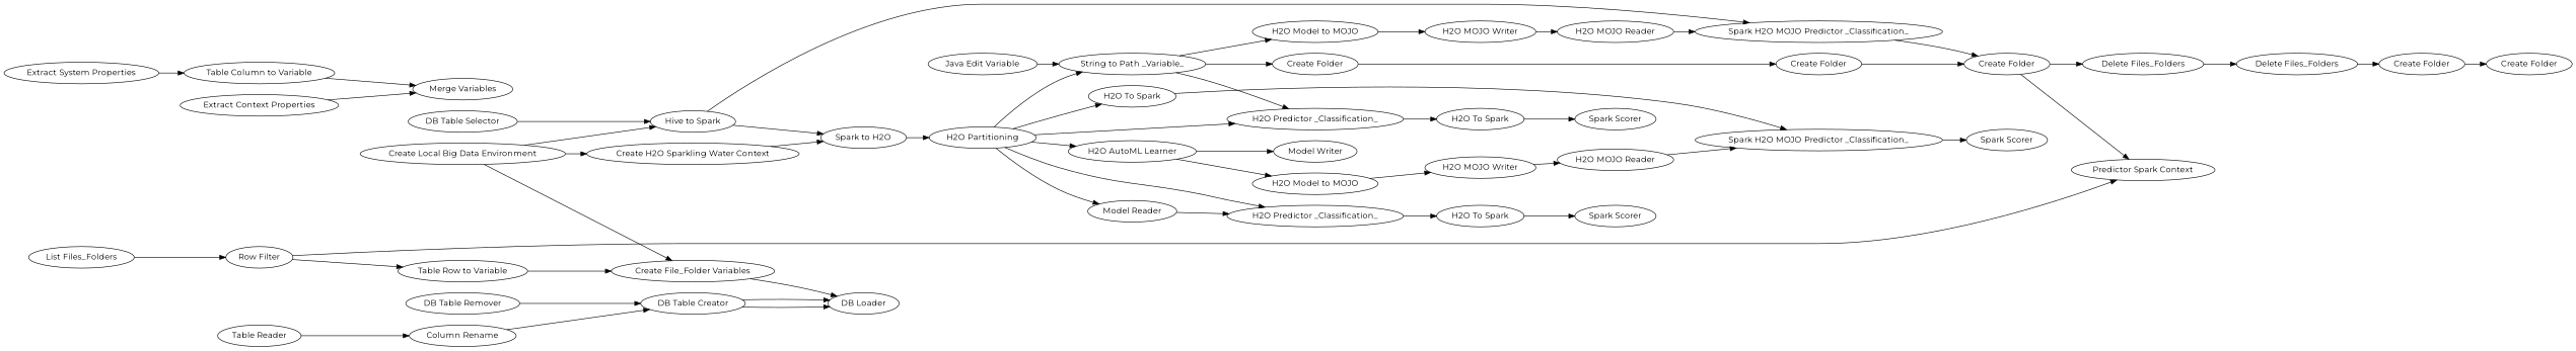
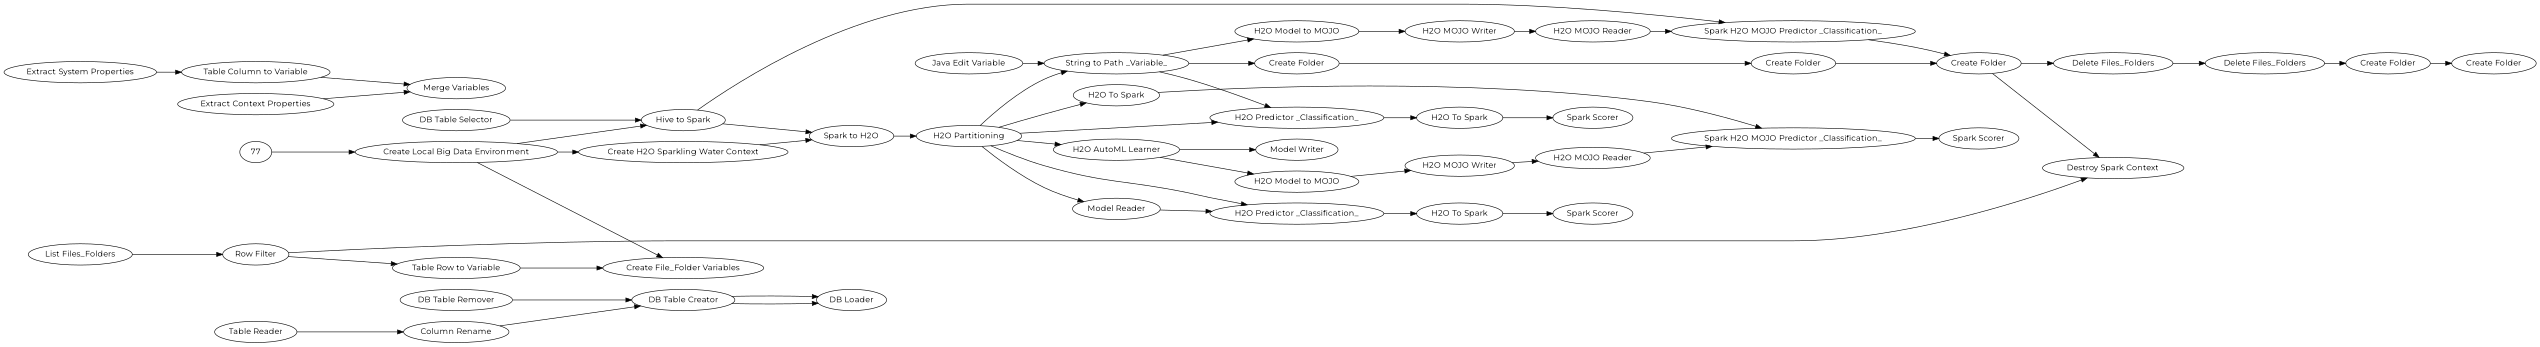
  digraph {
    fontname=Montserrat
    rankdir=LR
    node [fontname=Montserrat]
    edge [fontname=Montserrat]
    n1 [label="Create H2O Sparkling Water Context"]
    n2 [label="Spark to H2O"]
    n3 [label="H2O Partitioning"]
    n4 [label="String to Path _Variable_"]
    n5 [label="H2O Predictor _Classification_"]
    n6 [label="H2O AutoML Learner"]
    n7 [label="H2O Predictor _Classification_"]
    n8 [label="H2O To Spark"]
    n9 [label="Model Reader"]
    n10 [label="H2O Model to MOJO"]
    n11 [label="Create Folder"]
    n12 [label="H2O To Spark"]
    n13 [label="H2O Model to MOJO"]
    n14 [label="Model Writer"]
    n15 [label="H2O To Spark"]
    n16 [label="Spark H2O MOJO Predictor _Classification_"]
    n17 [label="H2O MOJO Writer"]
    n18 [label="H2O MOJO Reader"]
    n19 [label="Spark Scorer"]
-   n20 [label="Predictor Spark Context"]
+   n20 [label="Destroy Spark Context"]
    n21 [label="Hive to Spark"]
    n22 [label="Spark H2O MOJO Predictor _Classification_"]
    n23 [label="Create Folder"]
    n24 [label="Create Folder"]
    n25 [label="Delete Files_Folders"]
    n26 [label="Delete Files_Folders"]
    n27 [label="Column Rename"]
    n28 [label="DB Table Creator"]
    n29 [label="DB Loader"]
    n30 [label="DB Table Remover"]
    n31 [label="Create Local Big Data Environment"]
    n32 [label="Create File_Folder Variables"]
    n33 [label="Extract System Properties"]
    n34 [label="Table Column to Variable"]
    n35 [label="Merge Variables"]
    n36 [label="Java Edit Variable"]
    n37 [label="Create Folder"]
    n38 [label="Create Folder"]
    n39 [label="Extract Context Properties"]
    n40 [label="DB Table Selector"]
    n41 [label="Table Reader"]
    n42 [label="Row Filter"]
    n43 [label="Table Row to Variable"]
    n44 [label="List Files_Folders"]
    n45 [label="H2O MOJO Writer"]
    n46 [label="Spark Scorer"]
    n47 [label="H2O MOJO Reader"]
    n48 [label="Spark Scorer"]
+   77
    n1 -> n2
    n2 -> n3
    n3 -> n4
    n3 -> n5
    n3 -> n6
    n3 -> n7
    n3 -> n8
    n3 -> n9
    n4 -> n5
    n4 -> n10
    n4 -> n11
    n5 -> n12
    n6 -> n13
    n6 -> n14
    n7 -> n15
    n8 -> n16
    n9 -> n7
    n10 -> n17
    n11 -> n24
    n12 -> n19
    n13 -> n45
    n15 -> n46
    n16 -> n48
    n17 -> n18
    n18 -> n22
    n21 -> n2
    n21 -> n22
    n22 -> n23
    n23 -> n20
    n23 -> n25
    n24 -> n23
    n25 -> n26
    n26 -> n37
    n27 -> n28
    n28 -> n29
    n28 -> n29
    n30 -> n28
    n31 -> n1
    n31 -> n21
    n31 -> n32
-   n32 -> n29
    n33 -> n34
    n34 -> n35
    n36 -> n4
    n37 -> n38
    n39 -> n35
    n40 -> n21
    n41 -> n27
    n42 -> n20
    n42 -> n43
    n43 -> n32
    n44 -> n42
    n45 -> n47
    n47 -> n16
+   77 -> n31
  }
